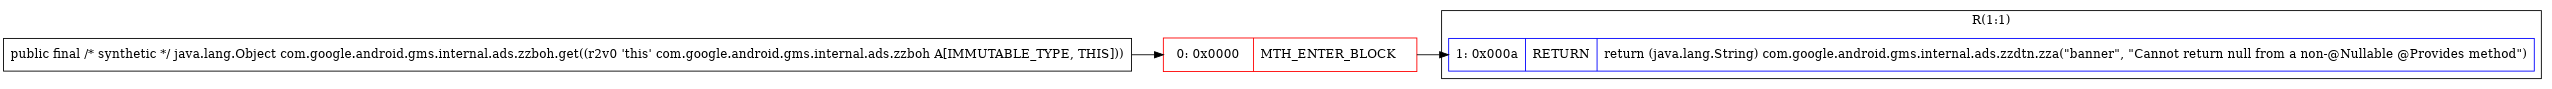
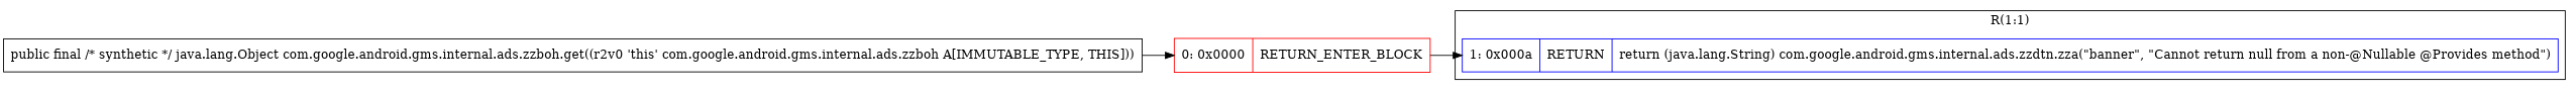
  digraph {
    rankdir=LR
    node [shape=record]
    n1 [color=blue label="{1\:\ 0x000a|RETURN\l|return (java.lang.String) com.google.android.gms.internal.ads.zzdtn.zza(\"banner\", \"Cannot return null from a non\-@Nullable @Provides method\")\l}"]
-   n2 [color=red label="{0\:\ 0x0000|MTH_ENTER_BLOCK\l}"]
+   n2 [color=red label="{0\:\ 0x0000|RETURN_ENTER_BLOCK\l}"]
    n3 [label="{public final \/* synthetic *\/ java.lang.Object com.google.android.gms.internal.ads.zzboh.get((r2v0 'this' com.google.android.gms.internal.ads.zzboh A[IMMUTABLE_TYPE, THIS])) }"]
    subgraph cluster_1 {
      label="R(1:1)"
      n1
    }
    n2 -> n1
    n3 -> n2
  }
